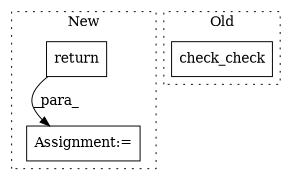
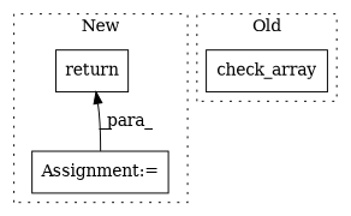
  digraph {
    node [shape=box]
    n1 [a=41 l=7 label=return s=1015]
    n2 [a=7 l=4 label="Assignment:=" s=199]
-   n3 [a=32 l="12,1" label=check_check s="177,193"]
+   n3 [a=32 l="12,1" label=check_array s="177,193"]
    subgraph cluster_1 {
      label=New
      style=dotted
      n1
      n2
    }
    subgraph cluster_2 {
      label=Old
      style=dotted
      n3
    }
-   n1 -> n2 [label=_para_]
+   n2 -> n1 [label=_para_]
  }
